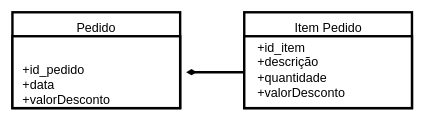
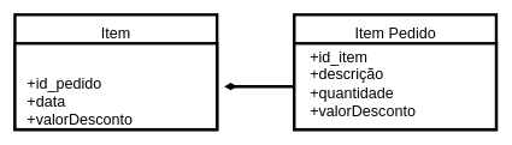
  <mxCell id="0" />
  <mxCell id="1" parent="0" />
  <mxCell id="2" value="" style="group" vertex="1" connectable="0" parent="1"><mxGeometry x="20" y="20" width="667" height="160" as="geometry" /></mxCell>
  <mxCell id="3" value="" style="rounded=0;whiteSpace=wrap;html=1;strokeWidth=4;fontSize=21;" vertex="1" parent="2"><mxGeometry width="280" height="160" as="geometry" /></mxCell>
  <mxCell id="4" value="" style="rounded=0;whiteSpace=wrap;html=1;strokeWidth=4;fontSize=21;" vertex="1" parent="2"><mxGeometry y="40" width="280" height="120" as="geometry" /></mxCell>
- <mxCell id="5" value="Pedido" style="text;html=1;strokeColor=none;fillColor=none;align=center;verticalAlign=middle;whiteSpace=wrap;rounded=0;strokeWidth=4;fontSize=21;" vertex="1" parent="2"><mxGeometry x="110" y="10" width="60" height="30" as="geometry" /></mxCell>
+ <mxCell id="5" value="Item" style="text;html=1;strokeColor=none;fillColor=none;align=center;verticalAlign=middle;whiteSpace=wrap;rounded=0;strokeWidth=4;fontSize=21;" vertex="1" parent="2"><mxGeometry x="110" y="10" width="60" height="30" as="geometry" /></mxCell>
  <mxCell id="6" value="+id_pedido&lt;br&gt;+data&lt;br&gt;+valorDesconto" style="text;html=1;strokeColor=none;fillColor=none;align=left;verticalAlign=middle;whiteSpace=wrap;rounded=0;strokeWidth=4;fontSize=21;" vertex="1" parent="2"><mxGeometry x="15" y="102.5" width="110" height="35" as="geometry" /></mxCell>
  <mxCell id="7" value="" style="group" vertex="1" connectable="0" parent="2"><mxGeometry x="387" width="280" height="160" as="geometry" /></mxCell>
  <mxCell id="8" value="" style="rounded=0;whiteSpace=wrap;html=1;strokeWidth=4;fontSize=21;" vertex="1" parent="7"><mxGeometry width="280" height="160" as="geometry" /></mxCell>
  <mxCell id="9" value="" style="rounded=0;whiteSpace=wrap;html=1;strokeWidth=4;fontSize=21;" vertex="1" parent="7"><mxGeometry y="40" width="280" height="120" as="geometry" /></mxCell>
  <mxCell id="10" value="Item Pedido" style="text;html=1;strokeColor=none;fillColor=none;align=center;verticalAlign=middle;whiteSpace=wrap;rounded=0;strokeWidth=4;fontSize=21;" vertex="1" parent="7"><mxGeometry x="74.5" y="10" width="131" height="30" as="geometry" /></mxCell>
  <mxCell id="11" value="+id_item&lt;br&gt;+descrição&lt;br&gt;+quantidade&lt;br&gt;+valorDesconto" style="text;html=1;strokeColor=none;fillColor=none;align=left;verticalAlign=middle;whiteSpace=wrap;rounded=0;strokeWidth=4;fontSize=21;" vertex="1" parent="7"><mxGeometry x="20" y="78" width="110" height="35" as="geometry" /></mxCell>
  <mxCell id="12" style="edgeStyle=none;html=1;exitX=0;exitY=0.5;exitDx=0;exitDy=0;strokeWidth=4;fontSize=21;endArrow=diamondThin;endFill=1;" edge="1" parent="2" source="9"><mxGeometry relative="1" as="geometry"><mxPoint x="290" y="100" as="targetPoint" /></mxGeometry></mxCell>
